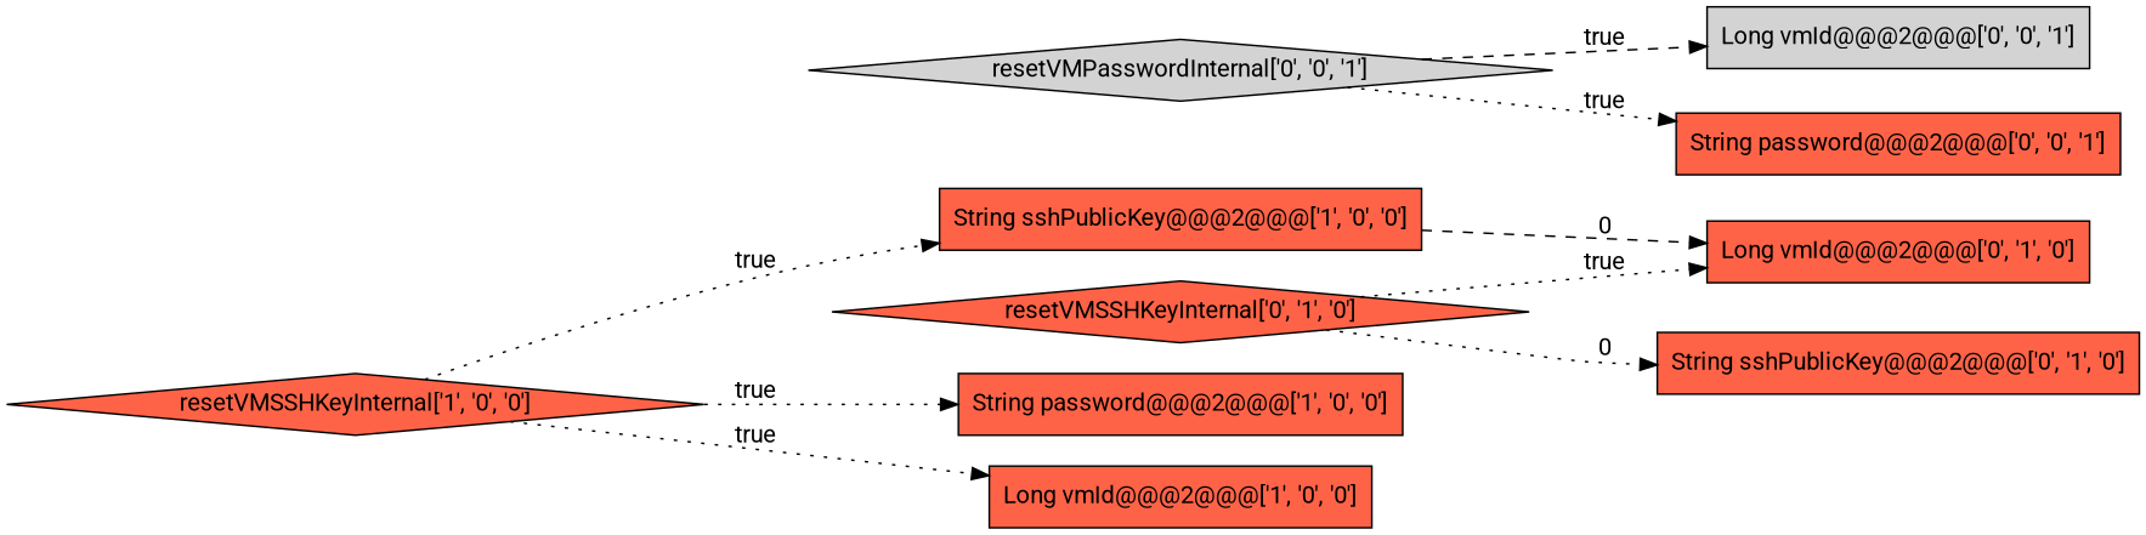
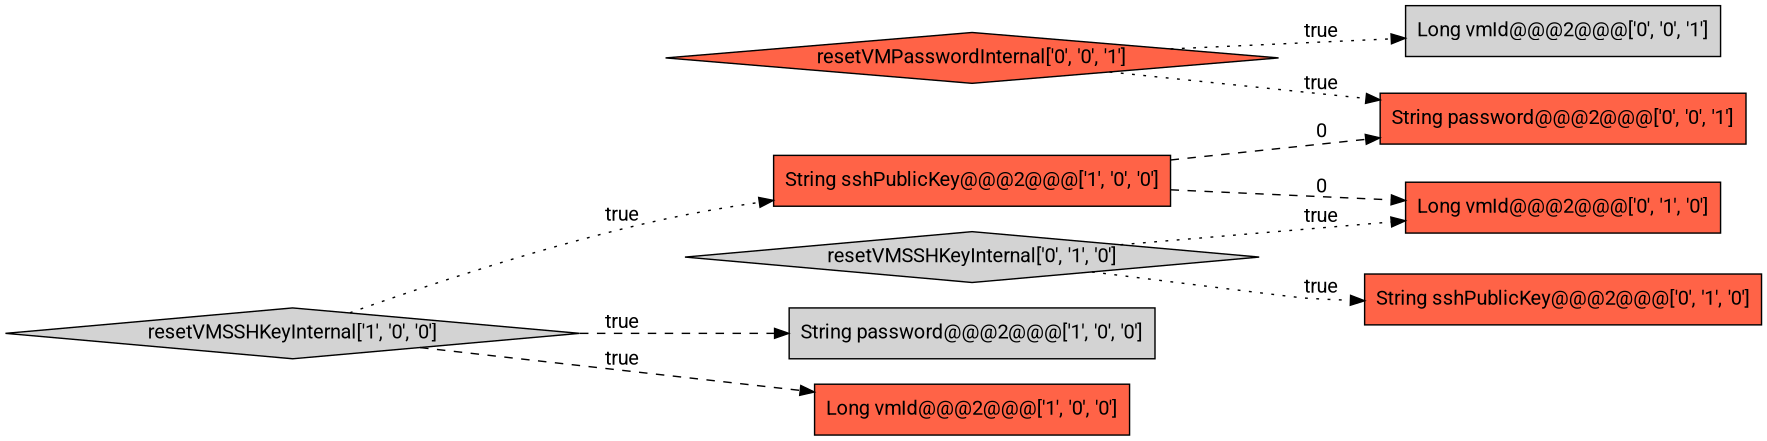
  digraph {
    fontname=Roboto
    rankdir=LR
    node [fillcolor=tomato fontname=Roboto shape=box style=filled]
    edge [fontname=Roboto style=dotted]
-   n1 [label="resetVMSSHKeyInternal['1', '0', '0']" shape=diamond]
+   n1 [fillcolor=lightgray label="resetVMSSHKeyInternal['1', '0', '0']" shape=diamond]
    n2 [label="String sshPublicKey@@@2@@@['1', '0', '0']"]
-   n3 [label="String password@@@2@@@['1', '0', '0']"]
+   n3 [fillcolor=lightgray label="String password@@@2@@@['1', '0', '0']"]
    n4 [label="Long vmId@@@2@@@['1', '0', '0']"]
    n5 [label="String password@@@2@@@['0', '0', '1']"]
    n6 [label="Long vmId@@@2@@@['0', '1', '0']"]
    n7 [label="String sshPublicKey@@@2@@@['0', '1', '0']"]
-   n8 [fillcolor=lightgray label="resetVMPasswordInternal['0', '0', '1']" shape=diamond]
+   n8 [label="resetVMPasswordInternal['0', '0', '1']" shape=diamond]
    n9 [fillcolor=lightgray label="Long vmId@@@2@@@['0', '0', '1']"]
-   n10 [label="resetVMSSHKeyInternal['0', '1', '0']" shape=diamond]
+   n10 [fillcolor=lightgray label="resetVMSSHKeyInternal['0', '1', '0']" shape=diamond]
    n1 -> n2 [label=true]
-   n1 -> n3 [label=true]
-   n1 -> n4 [label=true]
+   n1 -> n3 [label=true style=dashed]
+   n1 -> n4 [label=true style=dashed]
+   n2 -> n5 [label=0 style=dashed]
    n2 -> n6 [label=0 style=dashed]
    n8 -> n5 [label=true]
-   n8 -> n9 [label=true style=dashed]
+   n8 -> n9 [label=true]
    n10 -> n6 [label=true]
-   n10 -> n7 [label=0]
+   n10 -> n7 [label=true]
  }
